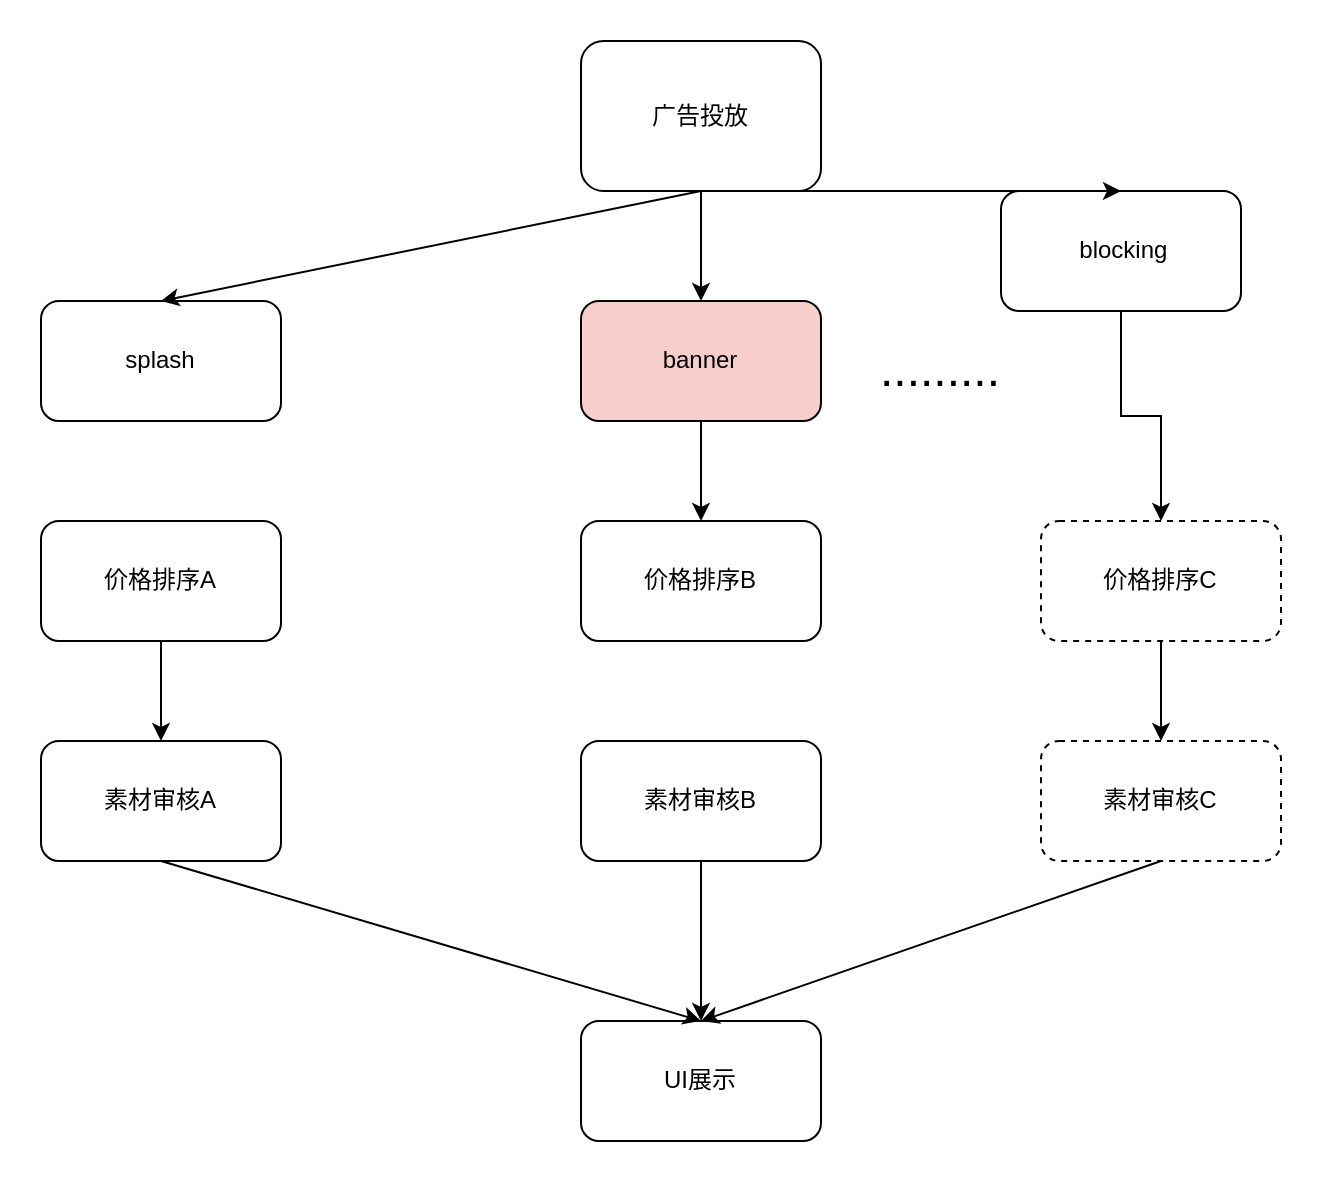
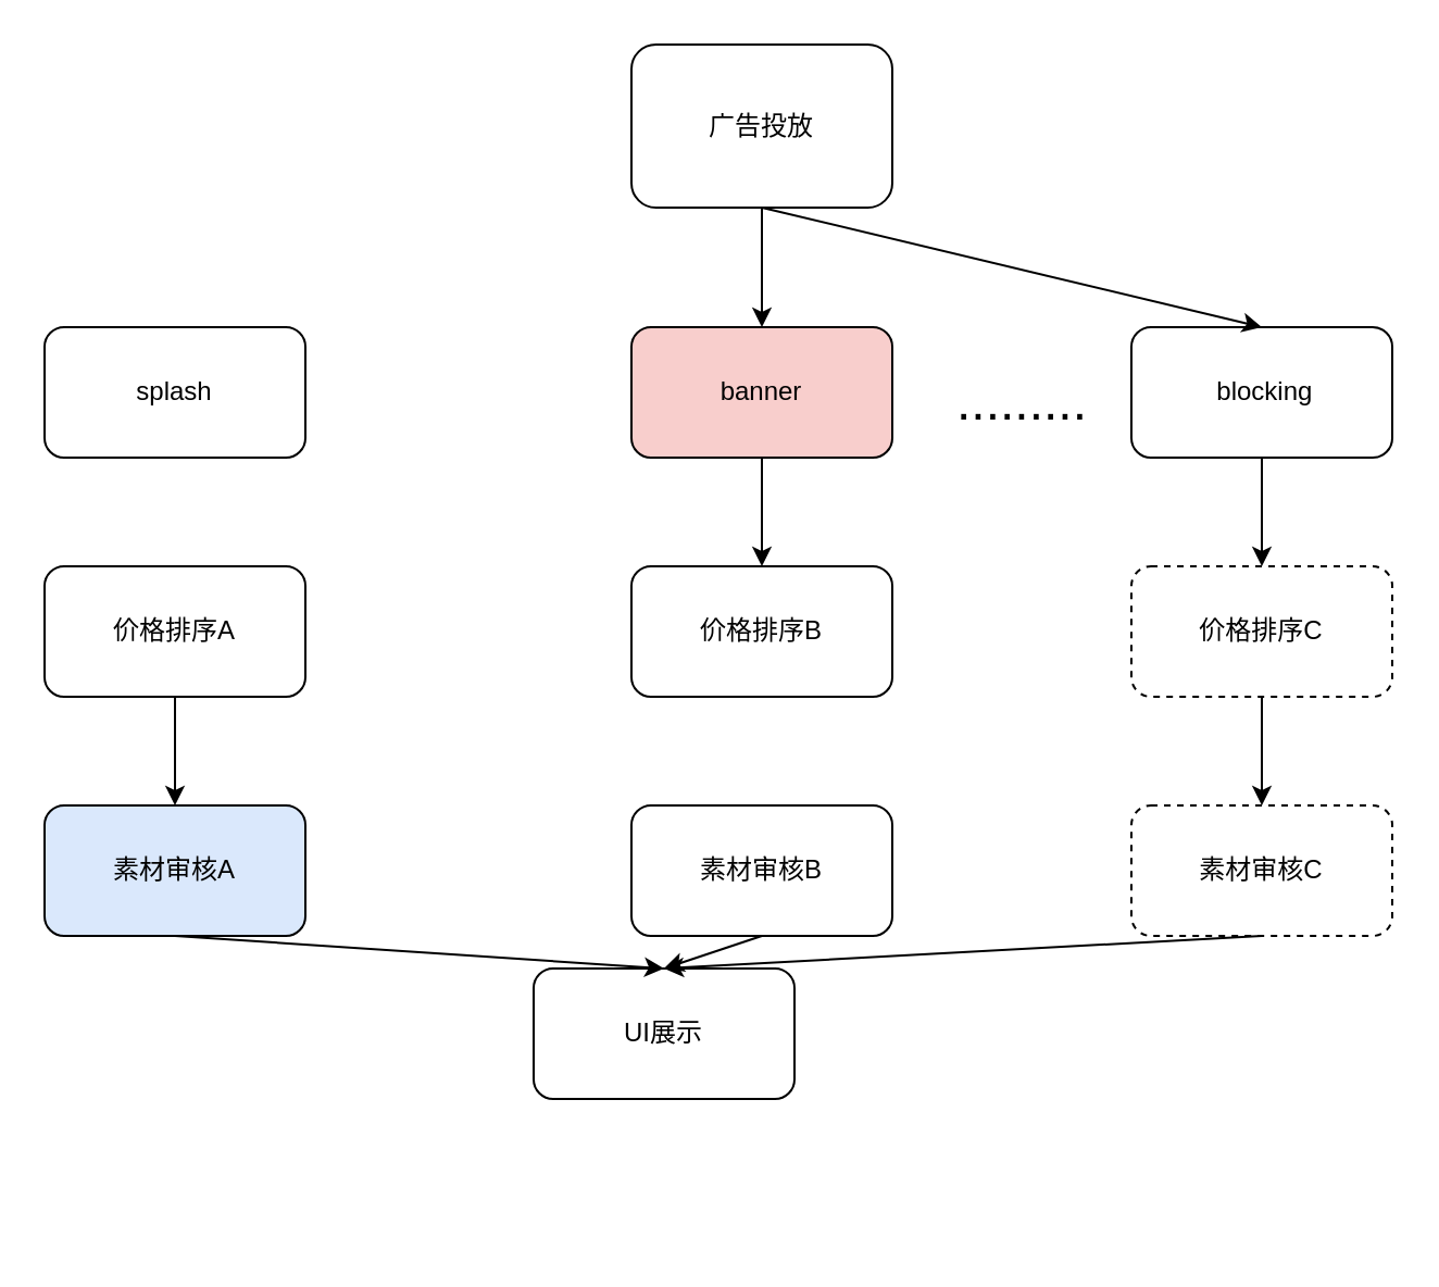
  <mxCell id="0" />
  <mxCell id="1" parent="0" />
  <mxCell id="2" value="广告投放" style="rounded=1;whiteSpace=wrap;html=1;" vertex="1" parent="1"><mxGeometry x="290" y="20" width="120" height="75" as="geometry" /></mxCell>
  <mxCell id="3" value="splash" style="rounded=1;whiteSpace=wrap;html=1;" vertex="1" parent="1"><mxGeometry x="20" y="150" width="120" height="60" as="geometry" /></mxCell>
  <mxCell id="4" value="" style="edgeStyle=orthogonalEdgeStyle;rounded=0;orthogonalLoop=1;jettySize=auto;html=1;" edge="1" parent="1" source="5" target="14"><mxGeometry relative="1" as="geometry" /></mxCell>
  <mxCell id="5" value="banner" style="rounded=1;whiteSpace=wrap;html=1;fillColor=#f8cecc;" vertex="1" parent="1"><mxGeometry x="290" y="150" width="120" height="60" as="geometry" /></mxCell>
  <mxCell id="6" value="" style="edgeStyle=orthogonalEdgeStyle;rounded=0;orthogonalLoop=1;jettySize=auto;html=1;" edge="1" parent="1" source="7" target="16"><mxGeometry relative="1" as="geometry" /></mxCell>
- <mxCell id="7" value="&amp;nbsp;blocking" style="rounded=1;whiteSpace=wrap;html=1;" vertex="1" parent="1"><mxGeometry x="500" y="95" width="120" height="60" as="geometry" /></mxCell>
- <mxCell id="8" value="" style="endArrow=classic;html=1;rounded=0;exitX=0.5;exitY=1;exitDx=0;exitDy=0;entryX=0.5;entryY=0;entryDx=0;entryDy=0;" edge="1" parent="1" source="2" target="3"><mxGeometry width="50" height="50" relative="1" as="geometry"><mxPoint x="210" y="320" as="sourcePoint" /><mxPoint x="260" y="270" as="targetPoint" /></mxGeometry></mxCell>
+ <mxCell id="7" value="&amp;nbsp;blocking" style="rounded=1;whiteSpace=wrap;html=1;" vertex="1" parent="1"><mxGeometry x="520" y="150" width="120" height="60" as="geometry" /></mxCell>
  <mxCell id="9" value="" style="endArrow=classic;html=1;rounded=0;exitX=0.5;exitY=1;exitDx=0;exitDy=0;" edge="1" parent="1" source="2" target="5"><mxGeometry width="50" height="50" relative="1" as="geometry"><mxPoint x="220" y="350" as="sourcePoint" /><mxPoint x="270" y="300" as="targetPoint" /></mxGeometry></mxCell>
  <mxCell id="10" value="" style="endArrow=classic;html=1;rounded=0;entryX=0.5;entryY=0;entryDx=0;entryDy=0;exitX=0.5;exitY=1;exitDx=0;exitDy=0;" edge="1" parent="1" source="2" target="7"><mxGeometry width="50" height="50" relative="1" as="geometry"><mxPoint x="200" y="380" as="sourcePoint" /><mxPoint x="250" y="330" as="targetPoint" /></mxGeometry></mxCell>
  <mxCell id="11" value="&lt;font style=&quot;font-size: 24px;&quot;&gt;.........&lt;/font&gt;" style="text;html=1;align=center;verticalAlign=middle;whiteSpace=wrap;rounded=0;" vertex="1" parent="1"><mxGeometry x="440" y="170" width="60" height="30" as="geometry" /></mxCell>
  <mxCell id="12" value="" style="edgeStyle=orthogonalEdgeStyle;rounded=0;orthogonalLoop=1;jettySize=auto;html=1;" edge="1" parent="1" source="13" target="17"><mxGeometry relative="1" as="geometry" /></mxCell>
  <mxCell id="13" value="价格排序A" style="rounded=1;whiteSpace=wrap;html=1;" vertex="1" parent="1"><mxGeometry x="20" y="260" width="120" height="60" as="geometry" /></mxCell>
  <mxCell id="14" value="价格排序B" style="rounded=1;whiteSpace=wrap;html=1;" vertex="1" parent="1"><mxGeometry x="290" y="260" width="120" height="60" as="geometry" /></mxCell>
  <mxCell id="15" value="" style="edgeStyle=orthogonalEdgeStyle;rounded=0;orthogonalLoop=1;jettySize=auto;html=1;" edge="1" parent="1" source="16" target="19"><mxGeometry relative="1" as="geometry" /></mxCell>
  <mxCell id="16" value="价格排序C" style="rounded=1;whiteSpace=wrap;html=1;dashed=1;" vertex="1" parent="1"><mxGeometry x="520" y="260" width="120" height="60" as="geometry" /></mxCell>
- <mxCell id="17" value="素材审核A" style="rounded=1;whiteSpace=wrap;html=1;" vertex="1" parent="1"><mxGeometry x="20" y="370" width="120" height="60" as="geometry" /></mxCell>
+ <mxCell id="17" value="素材审核A" style="rounded=1;whiteSpace=wrap;html=1;fillColor=#dae8fc;" vertex="1" parent="1"><mxGeometry x="20" y="370" width="120" height="60" as="geometry" /></mxCell>
  <mxCell id="18" value="素材审核B" style="rounded=1;whiteSpace=wrap;html=1;" vertex="1" parent="1"><mxGeometry x="290" y="370" width="120" height="60" as="geometry" /></mxCell>
  <mxCell id="19" value="素材审核C" style="rounded=1;whiteSpace=wrap;html=1;dashed=1;" vertex="1" parent="1"><mxGeometry x="520" y="370" width="120" height="60" as="geometry" /></mxCell>
- <mxCell id="20" value="UI展示" style="rounded=1;whiteSpace=wrap;html=1;" vertex="1" parent="1"><mxGeometry x="290" y="510" width="120" height="60" as="geometry" /></mxCell>
+ <mxCell id="20" value="UI展示" style="rounded=1;whiteSpace=wrap;html=1;" vertex="1" parent="1"><mxGeometry x="245" y="445" width="120" height="60" as="geometry" /></mxCell>
  <mxCell id="21" value="" style="endArrow=classic;html=1;rounded=0;exitX=0.5;exitY=1;exitDx=0;exitDy=0;entryX=0.5;entryY=0;entryDx=0;entryDy=0;" edge="1" parent="1" source="17" target="20"><mxGeometry width="50" height="50" relative="1" as="geometry"><mxPoint x="120" y="580" as="sourcePoint" /><mxPoint x="170" y="530" as="targetPoint" /></mxGeometry></mxCell>
  <mxCell id="22" value="" style="endArrow=classic;html=1;rounded=0;exitX=0.5;exitY=1;exitDx=0;exitDy=0;entryX=0.5;entryY=0;entryDx=0;entryDy=0;" edge="1" parent="1" source="18" target="20"><mxGeometry width="50" height="50" relative="1" as="geometry"><mxPoint x="130" y="590" as="sourcePoint" /><mxPoint x="180" y="540" as="targetPoint" /></mxGeometry></mxCell>
  <mxCell id="23" value="" style="endArrow=classic;html=1;rounded=0;exitX=0.5;exitY=1;exitDx=0;exitDy=0;entryX=0.5;entryY=0;entryDx=0;entryDy=0;" edge="1" parent="1" source="19" target="20"><mxGeometry width="50" height="50" relative="1" as="geometry"><mxPoint x="540" y="570" as="sourcePoint" /><mxPoint x="590" y="520" as="targetPoint" /></mxGeometry></mxCell>
